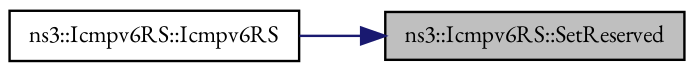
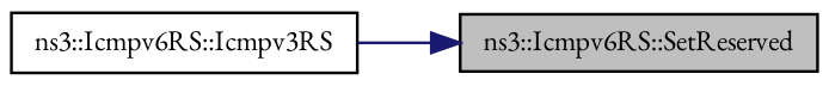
  digraph {
    rankdir=RL
    fontname="EB Garamond"
    node [color=black fontname="EB Garamond" fontsize=10 shape=record style=filled]
    n1 [fillcolor=grey75 fontcolor=black height=0.2 label="ns3::Icmpv6RS::SetReserved" width=0.4]
-   n2 [fillcolor=white height=0.2 label="ns3::Icmpv6RS::Icmpv6RS" width=0.4]
+   n2 [fillcolor=white height=0.2 label="ns3::Icmpv6RS::Icmpv3RS" width=0.4]
    n1 -> n2 [color=midnightblue dir=back fontname="EB Garamond" fontsize=10 labelfontname=Helvetica labelfontsize=10 style=solid]
  }
